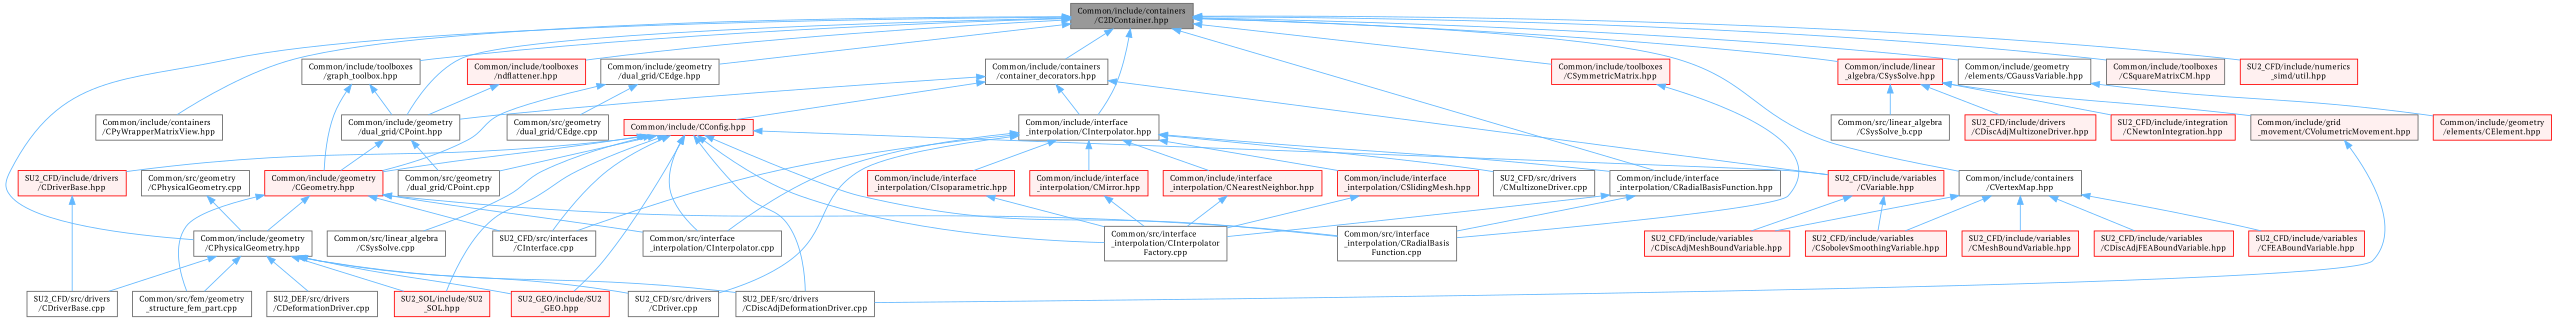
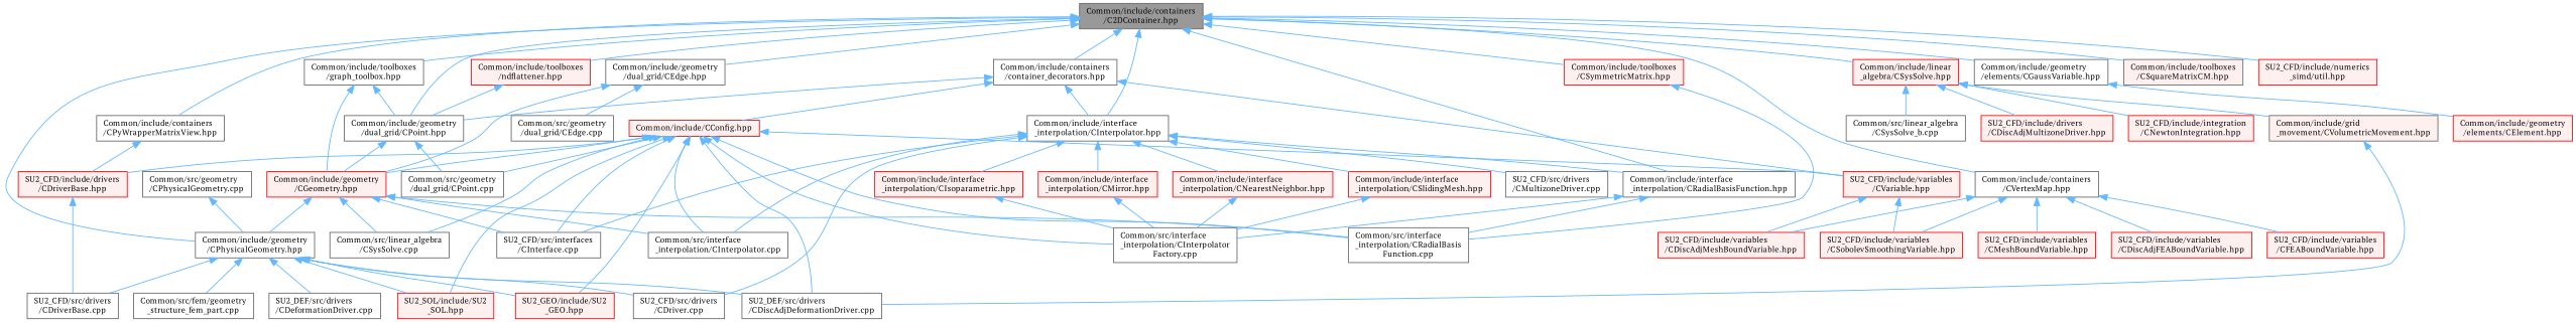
  digraph {
    fontname="PT Serif"
    node [color=grey40 fillcolor=white fontname="PT Serif" fontsize=10 shape=box style=filled]
    edge [color=steelblue1 dir=back fontname="PT Serif" fontsize=10 labelfontname=Helvetica labelfontsize=10 style=solid]
    n1 [color=gray40 fillcolor=grey60 fontcolor=black height=0.2 label="Common/include/containers\l/C2DContainer.hpp" width=0.4]
    n2 [height=0.2 label="Common/include/containers\l/CPyWrapperMatrixView.hpp" width=0.4]
    n3 [height=0.2 label="Common/include/containers\l/CVertexMap.hpp" width=0.4]
    n4 [height=0.2 label="Common/include/containers\l/container_decorators.hpp" width=0.4]
    n5 [height=0.2 label="Common/include/geometry\l/CPhysicalGeometry.hpp" width=0.4]
    n6 [height=0.2 label="Common/include/geometry\l/dual_grid/CPoint.hpp" width=0.4]
    n7 [height=0.2 label="Common/include/interface\l_interpolation/CInterpolator.hpp" width=0.4]
    n8 [height=0.2 label="Common/include/interface\l_interpolation/CRadialBasisFunction.hpp" width=0.4]
    n9 [height=0.2 label="Common/include/geometry\l/dual_grid/CEdge.hpp" width=0.4]
    n10 [height=0.2 label="Common/include/geometry\l/elements/CGaussVariable.hpp" width=0.4]
    n11 [color=red fillcolor="#FFF0F0" height=0.2 label="Common/include/linear\l_algebra/CSysSolve.hpp" width=0.4]
    n12 [fillcolor="#FFF0F0" height=0.2 label="Common/include/toolboxes\l/CSquareMatrixCM.hpp" width=0.4]
    n13 [color=red fillcolor="#FFF0F0" height=0.2 label="Common/include/toolboxes\l/CSymmetricMatrix.hpp" width=0.4]
    n14 [height=0.2 label="Common/include/toolboxes\l/graph_toolbox.hpp" width=0.4]
    n15 [color=red fillcolor="#FFF0F0" height=0.2 label="Common/include/toolboxes\l/ndflattener.hpp" width=0.4]
    n16 [color=red fillcolor="#FFF0F0" height=0.2 label="SU2_CFD/include/numerics\l_simd/util.hpp" width=0.4]
    n17 [color=red fillcolor="#FFF0F0" height=0.2 label="SU2_CFD/include/drivers\l/CDriverBase.hpp" width=0.4]
    n18 [color=red fillcolor="#FFF0F0" height=0.2 label="SU2_CFD/include/variables\l/CDiscAdjFEABoundVariable.hpp" width=0.4]
    n19 [color=red fillcolor="#FFF0F0" height=0.2 label="SU2_CFD/include/variables\l/CDiscAdjMeshBoundVariable.hpp" width=0.4]
    n20 [color=red fillcolor="#FFF0F0" height=0.2 label="SU2_CFD/include/variables\l/CFEABoundVariable.hpp" width=0.4]
    n21 [color=red fillcolor="#FFF0F0" height=0.2 label="SU2_CFD/include/variables\l/CMeshBoundVariable.hpp" width=0.4]
    n22 [color=red fillcolor="#FFF0F0" height=0.2 label="SU2_CFD/include/variables\l/CSobolevSmoothingVariable.hpp" width=0.4]
    n23 [color=red fillcolor="#FFF0F0" height=0.2 label="Common/include/CConfig.hpp" width=0.4]
    n24 [color=red fillcolor="#FFF0F0" height=0.2 label="SU2_CFD/include/variables\l/CVariable.hpp" width=0.4]
    n25 [height=0.2 label="SU2_CFD/src/drivers\l/CDriverBase.cpp" width=0.4]
    n26 [height=0.2 label="SU2_DEF/src/drivers\l/CDiscAdjDeformationDriver.cpp" width=0.4]
    n27 [color=red fillcolor="#FFF0F0" height=0.2 label="SU2_GEO/include/SU2\l_GEO.hpp" width=0.4]
    n28 [color=red fillcolor="#FFF0F0" height=0.2 label="SU2_SOL/include/SU2\l_SOL.hpp" width=0.4]
    n29 [height=0.2 label="Common/src/fem/geometry\l_structure_fem_part.cpp" width=0.4]
    n30 [height=0.2 label="SU2_CFD/src/drivers\l/CDriver.cpp" width=0.4]
    n31 [height=0.2 label="SU2_DEF/src/drivers\l/CDeformationDriver.cpp" width=0.4]
    n32 [color=red fillcolor="#FFF0F0" height=0.2 label="Common/include/geometry\l/CGeometry.hpp" width=0.4]
    n33 [height=0.2 label="Common/src/geometry\l/dual_grid/CPoint.cpp" width=0.4]
    n34 [height=0.2 label="Common/src/interface\l_interpolation/CInterpolator.cpp" width=0.4]
    n35 [height=0.2 label="SU2_CFD/src/interfaces\l/CInterface.cpp" width=0.4]
    n36 [color=red fillcolor="#FFF0F0" height=0.2 label="Common/include/interface\l_interpolation/CIsoparametric.hpp" width=0.4]
    n37 [color=red fillcolor="#FFF0F0" height=0.2 label="Common/include/interface\l_interpolation/CMirror.hpp" width=0.4]
    n38 [color=red fillcolor="#FFF0F0" height=0.2 label="Common/include/interface\l_interpolation/CNearestNeighbor.hpp" width=0.4]
    n39 [color=red fillcolor="#FFF0F0" height=0.2 label="Common/include/interface\l_interpolation/CSlidingMesh.hpp" width=0.4]
    n40 [height=0.2 label="SU2_CFD/src/drivers\l/CMultizoneDriver.cpp" width=0.4]
    n41 [height=0.2 label="Common/src/interface\l_interpolation/CRadialBasis\lFunction.cpp" width=0.4]
    n42 [height=0.2 label="Common/src/interface\l_interpolation/CInterpolator\lFactory.cpp" width=0.4]
    n43 [height=0.2 label="Common/src/geometry\l/dual_grid/CEdge.cpp" width=0.4]
    n44 [color=red fillcolor="#FFF0F0" height=0.2 label="Common/include/geometry\l/elements/CElement.hpp" width=0.4]
    n45 [fillcolor="#FFF0F0" height=0.2 label="Common/include/grid\l_movement/CVolumetricMovement.hpp" width=0.4]
    n46 [height=0.2 label="Common/src/linear_algebra\l/CSysSolve_b.cpp" width=0.4]
    n47 [color=red fillcolor="#FFF0F0" height=0.2 label="SU2_CFD/include/drivers\l/CDiscAdjMultizoneDriver.hpp" width=0.4]
    n48 [color=red fillcolor="#FFF0F0" height=0.2 label="SU2_CFD/include/integration\l/CNewtonIntegration.hpp" width=0.4]
    n49 [height=0.2 label="Common/src/linear_algebra\l/CSysSolve.cpp" width=0.4]
    n50 [height=0.2 label="Common/src/geometry\l/CPhysicalGeometry.cpp" width=0.4]
    n1 -> n2
    n1 -> n3
    n1 -> n4
    n1 -> n5
    n1 -> n6
    n1 -> n7
    n1 -> n8
    n1 -> n9
    n1 -> n10
    n1 -> n11
    n1 -> n12
    n1 -> n13
    n1 -> n14
    n1 -> n15
    n1 -> n16
+   n2 -> n17
    n3 -> n18
    n3 -> n19
    n3 -> n20
    n3 -> n21
    n3 -> n22
    n4 -> n6
    n4 -> n7
    n4 -> n23
    n4 -> n24
    n5 -> n25
    n5 -> n26
    n5 -> n27
    n5 -> n28
    n5 -> n29
    n5 -> n30
    n5 -> n31
    n6 -> n32
    n6 -> n33
    n7 -> n8
    n7 -> n30
    n7 -> n34
    n7 -> n35
    n7 -> n36
    n7 -> n37
    n7 -> n38
    n7 -> n39
    n7 -> n40
    n8 -> n41
    n8 -> n42
    n9 -> n32
    n9 -> n43
    n10 -> n44
    n11 -> n45
    n11 -> n46
    n11 -> n47
    n11 -> n48
    n13 -> n41
    n14 -> n6
    n14 -> n32
    n15 -> n6
    n17 -> n25
    n23 -> n17
    n23 -> n24
    n23 -> n26
    n23 -> n27
    n23 -> n28
    n23 -> n32
    n23 -> n33
    n23 -> n34
    n23 -> n35
    n23 -> n41
    n23 -> n42
    n23 -> n49
    n24 -> n19
    n24 -> n22
    n32 -> n5
    n32 -> n34
    n32 -> n35
    n32 -> n41
-   n32 -> n29
+   n32 -> n49
    n36 -> n42
    n37 -> n42
    n38 -> n42
    n39 -> n42
    n45 -> n26
    n50 -> n5
  }
